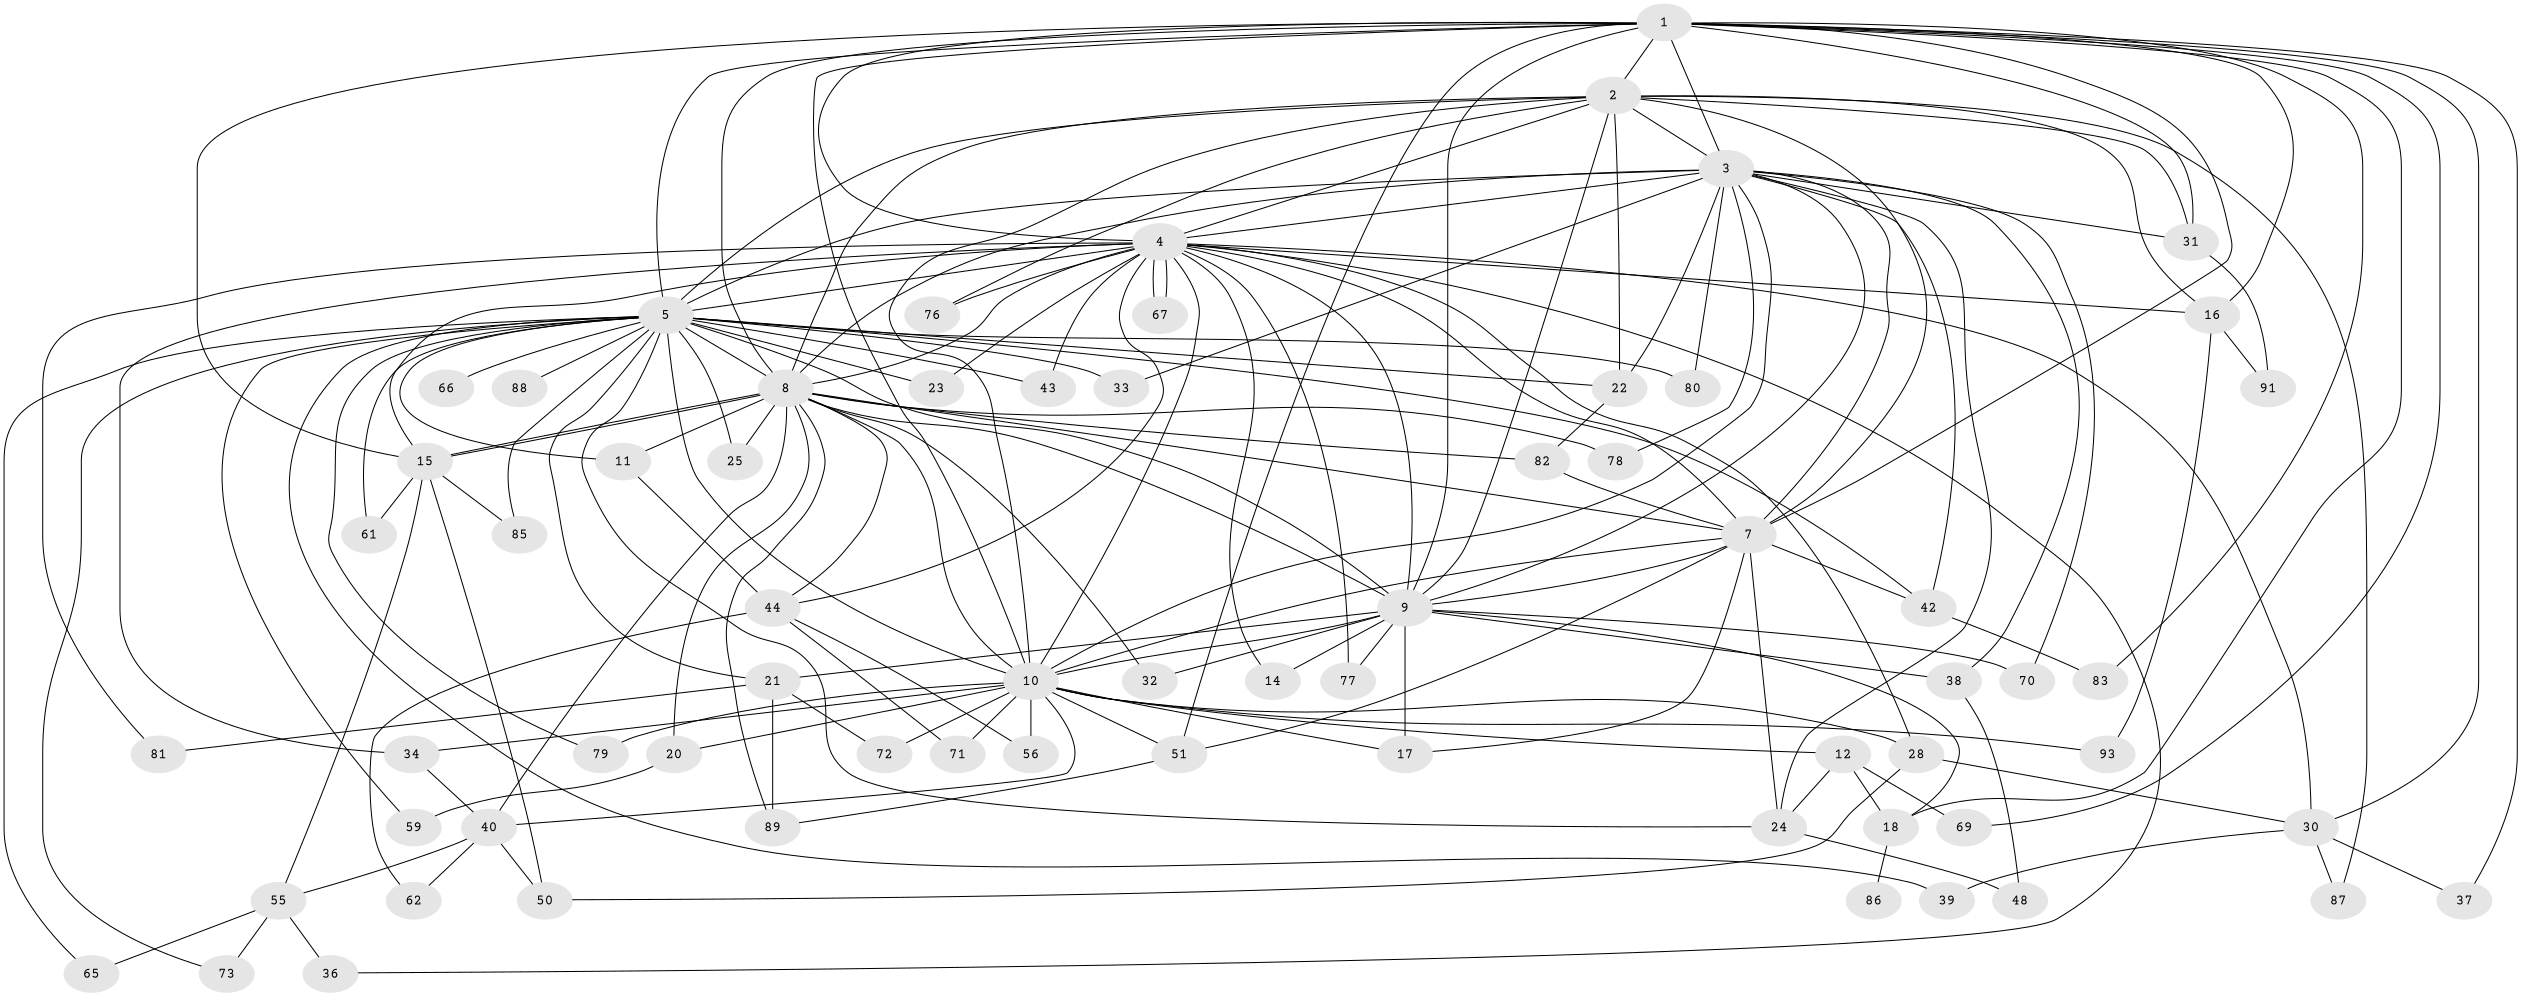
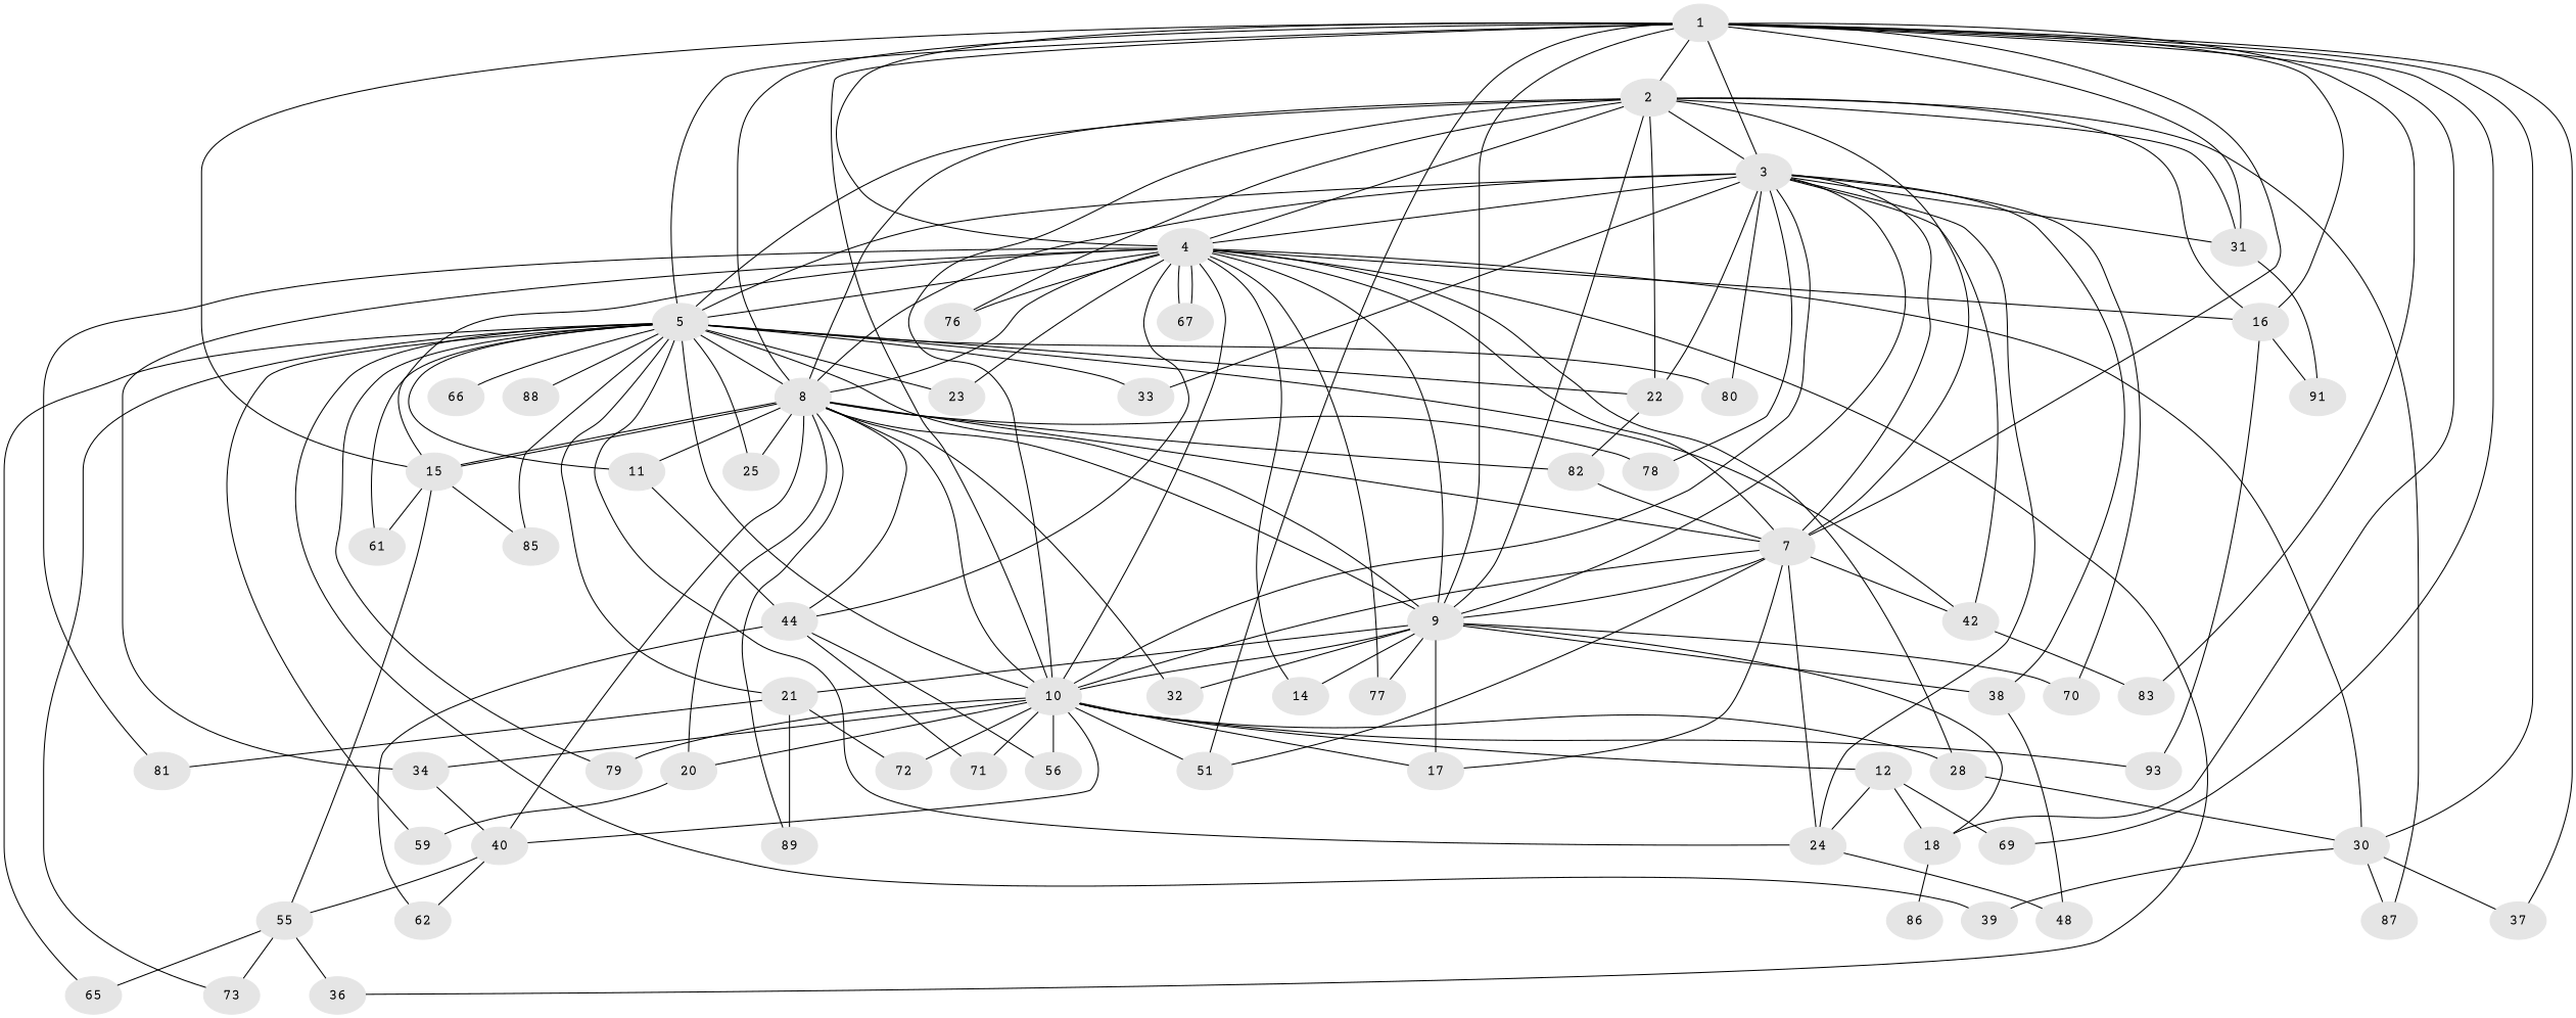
  graph {
    fontname="Courier Prime"
    node [color=gray90 fontname="Courier Prime" style=filled]
    edge [fontname="Courier Prime"]
    1 [super="+58"]
    2 [super="+46"]
    3 [super="+26"]
    4 [super="+47"]
    5 [super="+6"]
    7
    8 [super="+27"]
    9 [super="+57"]
    10 [super="+53"]
    15 [super="+19"]
    16 [super="+68"]
    18 [super="+74"]
    30 [super="+75"]
    31 [super="+60"]
    37
    51 [super="+90"]
    69
    83
    22 [super="+35"]
    76
    87
    24 [super="+45"]
    33
    38
    42 [super="+54"]
    70
    78
    80
    14
    23
    28
    34
    36
-   43
    44 [super="+63"]
    67
    77
    81
    11
    21
    25
    39
    59
    61
    65
    66
    73
    79
    85
    88
    17 [super="+49"]
    20
    32
    40 [super="+52"]
    82
    89 [super="+92"]
    12 [super="+29"]
    56
    71
    72
    93
-   50 [super="+84"]
    55
    91
    86
    48
    62
    1 -- 2
    1 -- 3
    1 -- 4
    1 -- 5 [weight=2]
    1 -- 7
    1 -- 8
    1 -- 9
    1 -- 10
    1 -- 15
    1 -- 16
    1 -- 18
    1 -- 30
    1 -- 31
    1 -- 37
    1 -- 51
    1 -- 69
    1 -- 83
    2 -- 3
    2 -- 4
    2 -- 5 [weight=2]
    2 -- 7
    2 -- 8
    2 -- 9
    2 -- 10
    2 -- 16
    2 -- 31
    2 -- 22
    2 -- 76
    2 -- 87
    3 -- 4
    3 -- 5 [weight=3]
    3 -- 7
    3 -- 8 [weight=2]
    3 -- 9
    3 -- 10
    3 -- 31
    3 -- 22
    3 -- 24
    3 -- 33
    3 -- 38
    3 -- 42
    3 -- 70
    3 -- 78
    3 -- 80
    4 -- 5 [weight=2]
    4 -- 7
    4 -- 8
    4 -- 9
    4 -- 10
    4 -- 15 [weight=2]
    4 -- 16
    4 -- 30
    4 -- 76
    4 -- 14
    4 -- 23
    4 -- 28
    4 -- 34
    4 -- 36
-   4 -- 43
    4 -- 44
    4 -- 67
    4 -- 67
    4 -- 77
    4 -- 81
    5 -- 8 [weight=2]
    5 -- 9 [weight=2]
    5 -- 10 [weight=2]
    5 -- 22
    5 -- 24
    5 -- 33
    5 -- 42
    5 -- 80
    5 -- 23
-   5 -- 43
    5 -- 11
    5 -- 21
    5 -- 25
    5 -- 39
    5 -- 59
    5 -- 61
    5 -- 65
    5 -- 66
    5 -- 73
    5 -- 79
    5 -- 85
    5 -- 88
    7 -- 8
    7 -- 9
    7 -- 10
    7 -- 51
    7 -- 24
    7 -- 42
    7 -- 17
    8 -- 9
    8 -- 10
    8 -- 15
    8 -- 15
    8 -- 78
    8 -- 44
    8 -- 11
    8 -- 25
    8 -- 20
    8 -- 32
    8 -- 40 [weight=2]
    8 -- 82
    8 -- 89
    9 -- 10
    9 -- 18
    9 -- 38
    9 -- 70
    9 -- 14
    9 -- 77
    9 -- 21
    9 -- 17
    9 -- 32
    10 -- 51
    10 -- 28
    10 -- 34
    10 -- 79
    10 -- 17
    10 -- 20
    10 -- 40
    10 -- 12
    10 -- 56
    10 -- 71
    10 -- 72
    10 -- 93
    15 -- 61
    15 -- 85
-   15 -- 50
    15 -- 55
    16 -- 93
    16 -- 91
    18 -- 86
    30 -- 37
    30 -- 87
    30 -- 39
    31 -- 91
-   51 -- 89
    22 -- 82
    24 -- 48
    38 -- 48
    42 -- 83
    28 -- 30
-   28 -- 50
    34 -- 40
    44 -- 56
    44 -- 71
    44 -- 62
    11 -- 44
    21 -- 81
    21 -- 89
    21 -- 72
    20 -- 59
-   40 -- 50
    40 -- 55
    40 -- 62
    82 -- 7 [weight=2]
    12 -- 18
    12 -- 69
    12 -- 24
    55 -- 36
    55 -- 65
    55 -- 73
  }
